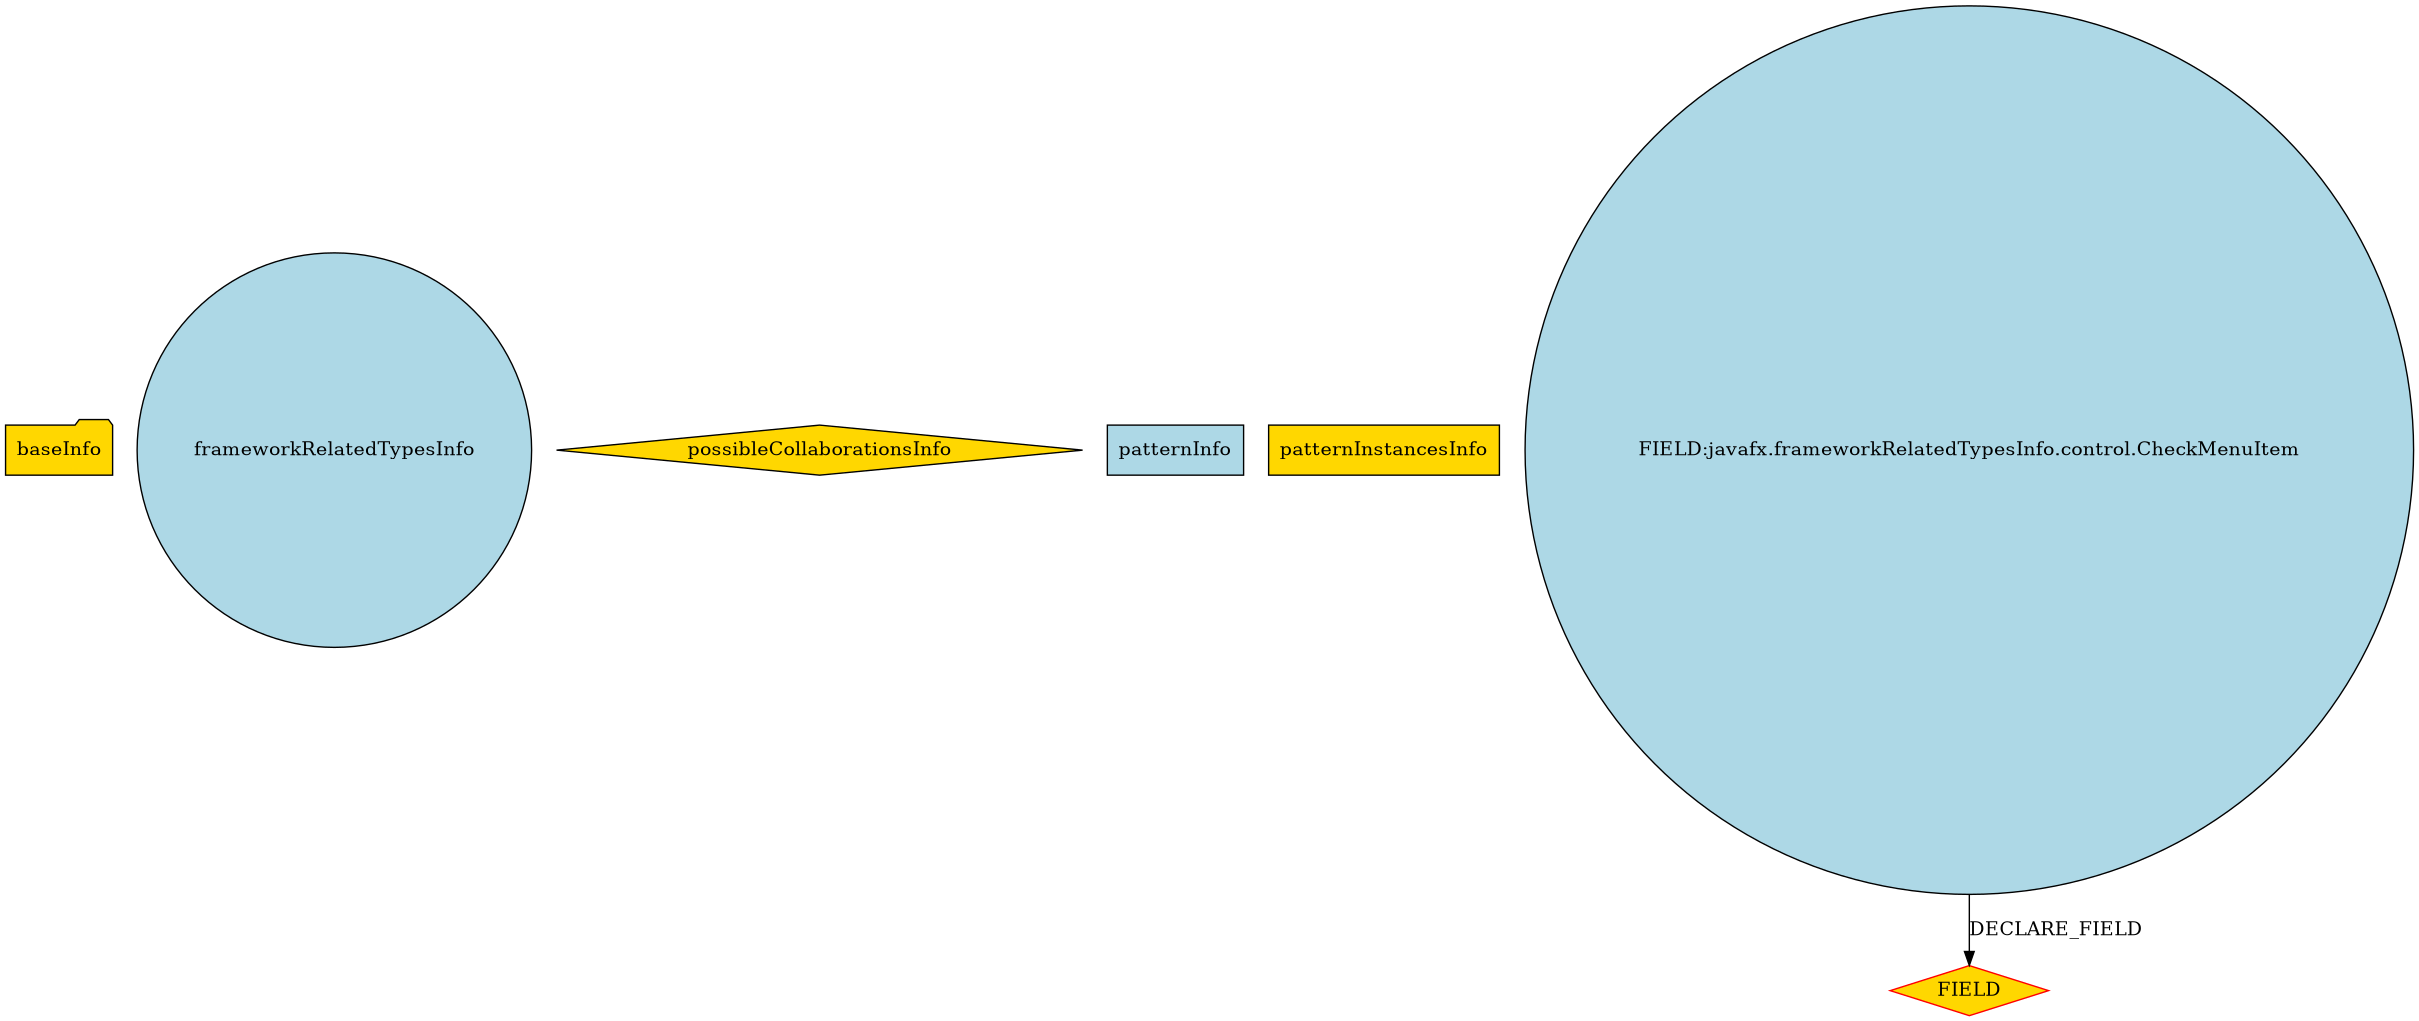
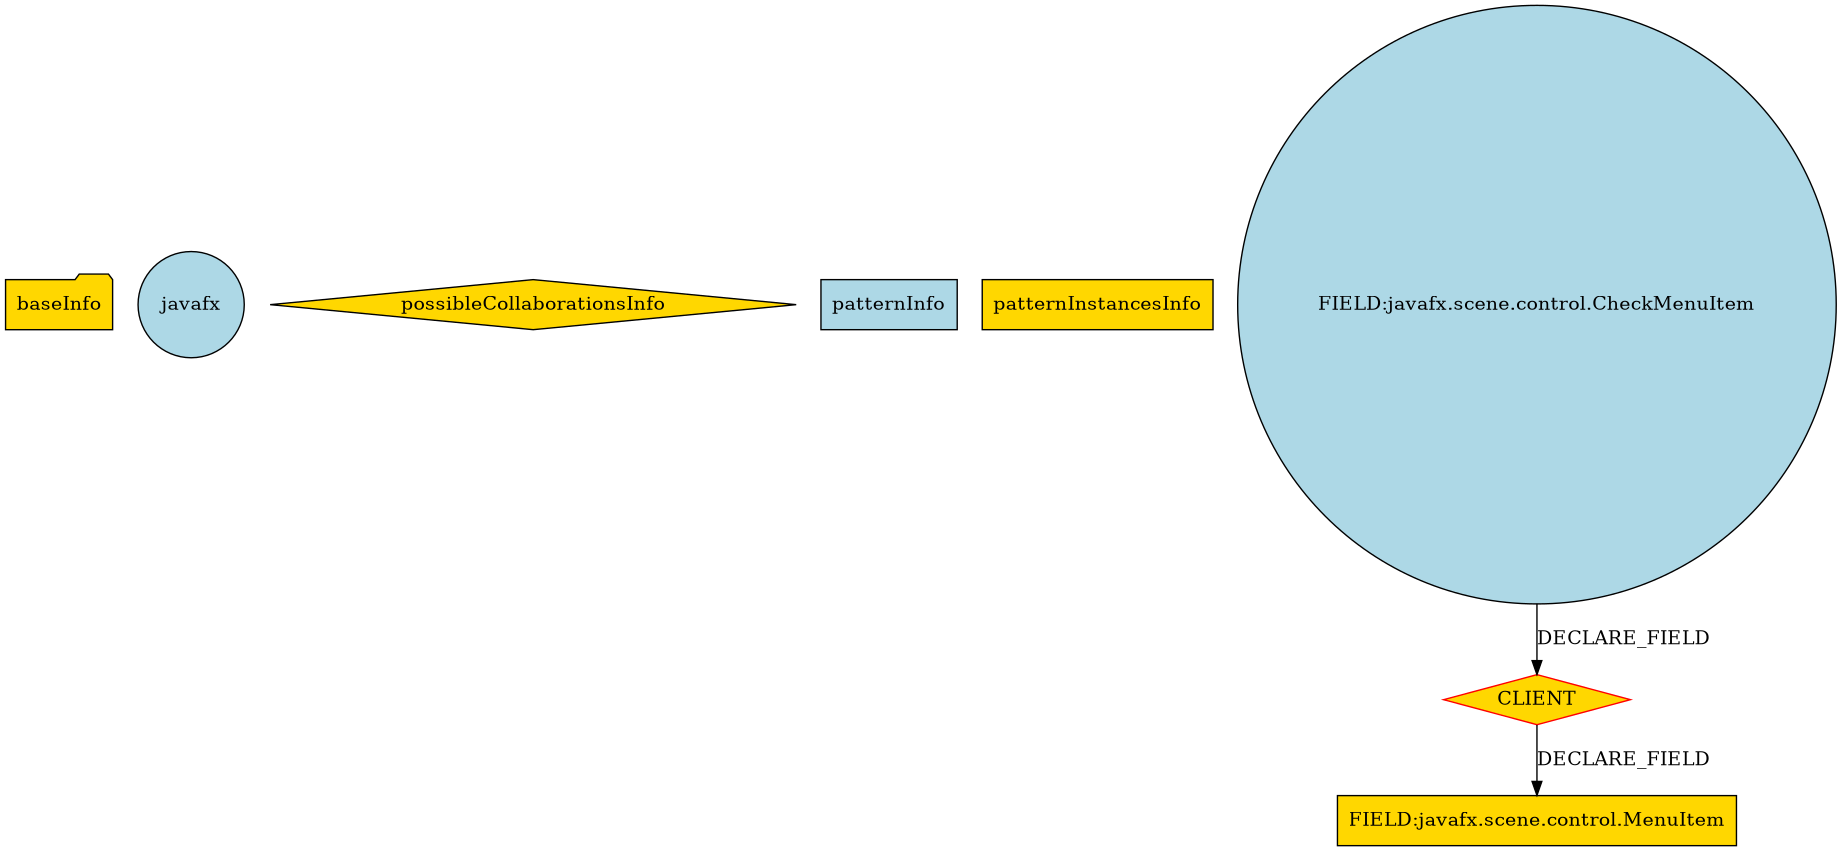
  digraph {
    node [fillcolor=gold shape=box style=filled]
    baseInfo [category=pattern graphId=4212 isAnonymous=false possibleRelation=false shape=folder]
-   frameworkRelatedTypesInfo [fillcolor=lightblue shape=circle]
+   frameworkRelatedTypesInfo [fillcolor=lightblue shape=circle label=javafx]
    possibleCollaborationsInfo [shape=diamond]
    patternInfo [fillcolor=lightblue frequency=2.0 patternRootClient=0]
    patternInstancesInfo [0="SlyJack0-SpecBoard~/SlyJack0-SpecBoard/SpecBoard-master/src/specboard/ui/SoundCellMenu.java~SoundCellMenu~1233" 1="JustinAarden-C2J-Stamboom~/JustinAarden-C2J-Stamboom/C2J-Stamboom-master/src/stamboom/gui/StamboomFXController.java~StamboomFXController~734"]
-   n6 [fillcolor=lightblue isFrameworkType=false label="FIELD:javafx.frameworkRelatedTypesInfo.control.CheckMenuItem" shape=circle vertexType=FIELD_DECLARATION]
-   n7 [color=red isFrameworkType=false label=FIELD shape=diamond vertexType=ROOT_CLIENT_CLASS_DECLARATION]
+   n6 [fillcolor=lightblue isFrameworkType=false label="FIELD:javafx.scene.control.CheckMenuItem" shape=circle vertexType=FIELD_DECLARATION]
+   n7 [color=red isFrameworkType=false label=CLIENT shape=diamond vertexType=ROOT_CLIENT_CLASS_DECLARATION]
+   n8 [isFrameworkType=false label="FIELD:javafx.scene.control.MenuItem" vertexType=FIELD_DECLARATION]
    n6 -> n7 [label=DECLARE_FIELD]
+   n7 -> n8 [label=DECLARE_FIELD]
  }
